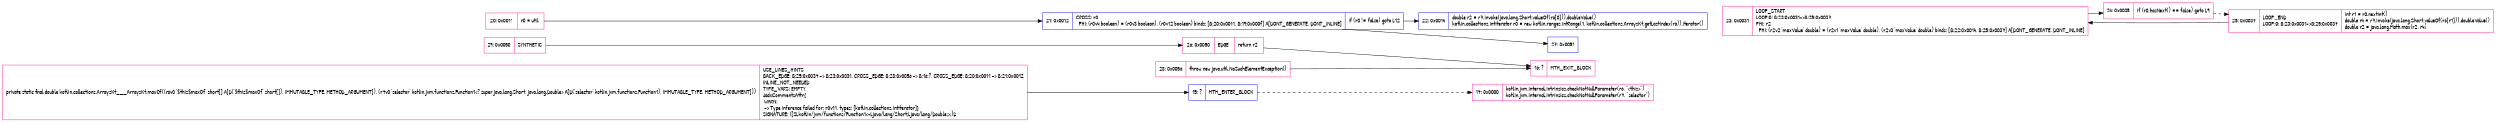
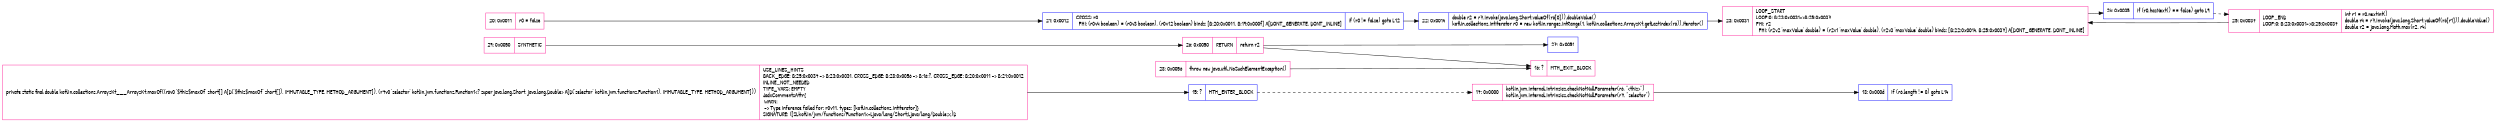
  digraph {
    fontname="Patrick Hand"
    rankdir=LR
    node [color=deeppink fontname="Patrick Hand" shape=record]
    edge [fontname="Patrick Hand"]
    n1 [color=blue label="{15\:\ ?|MTH_ENTER_BLOCK\l}"]
    n2 [label="{17\:\ 0x0000|kotlin.jvm.internal.Intrinsics.checkNotNullParameter(r6, \"\<this\>\")\lkotlin.jvm.internal.Intrinsics.checkNotNullParameter(r7, \"selector\")\l}"]
-   n4 [label="{20\:\ 0x0011|r0 = util\l}"]
+   n3 [color=blue label="{18\:\ 0x000d|if (r6.length != 0) goto L14\l}"]
+   n4 [label="{20\:\ 0x0011|r0 = false\l}"]
    n5 [color=blue label="{21\:\ 0x0012|CROSS: r0 \l  PHI: (r0v4 boolean) = (r0v3 boolean), (r0v12 boolean) binds: [B:20:0x0011, B:19:0x000f] A[DONT_GENERATE, DONT_INLINE]\l|if (r0 != false) goto L12\l}"]
    n6 [color=blue label="{22\:\ 0x0014|double r2 = r7.invoke(java.lang.Short.valueOf(r6[0])).doubleValue()\lkotlin.collections.IntIterator r0 = new kotlin.ranges.IntRange(1, kotlin.collections.ArraysKt.getLastIndex(r6)).iterator()\l}"]
    n7 [color=blue label="{27\:\ 0x0051}"]
    n8 [label="{23\:\ 0x0031|LOOP_START\lLOOP:0: B:23:0x0031\-\>B:25:0x0037\lPHI: r2 \l  PHI: (r2v2 'maxValue' double) = (r2v1 'maxValue' double), (r2v3 'maxValue' double) binds: [B:22:0x0014, B:25:0x0037] A[DONT_GENERATE, DONT_INLINE]\l}"]
-   n9 [label="{24\:\ 0x0035|if (r0.hasNext() == false) goto L9\l}"]
+   n9 [color=blue label="{24\:\ 0x0035|if (r0.hasNext() == false) goto L9\l}"]
    n10 [label="{25\:\ 0x0037|LOOP_END\lLOOP:0: B:23:0x0031\-\>B:25:0x0037\l|int r1 = r0.nextInt()\ldouble r4 = r7.invoke(java.lang.Short.valueOf(r6[r1])).doubleValue()\ldouble r2 = java.lang.Math.max(r2, r4)\l}"]
    n11 [label="{29\:\ 0x0050|SYNTHETIC\l}"]
-   n12 [label="{26\:\ 0x0050|EDGE\l|return r2\l}"]
+   n12 [label="{26\:\ 0x0050|RETURN\l|return r2\l}"]
    n13 [label="{16\:\ ?|MTH_EXIT_BLOCK\l}"]
    n14 [label="{28\:\ 0x0056|throw new java.util.NoSuchElementException()\l}"]
    n15 [label="{private static final double kotlin.collections.ArraysKt___ArraysKt.maxOf((r6v0 '$this$maxOf' short[] A[D('$this$maxOf' short[]), IMMUTABLE_TYPE, METHOD_ARGUMENT]), (r7v0 'selector' kotlin.jvm.functions.Function1\<? super java.lang.Short, java.lang.Double\> A[D('selector' kotlin.jvm.functions.Function1), IMMUTABLE_TYPE, METHOD_ARGUMENT]))  | USE_LINES_HINTS\lBACK_EDGE: B:25:0x0037 \-\> B:23:0x0031, CROSS_EDGE: B:28:0x0056 \-\> B:16:?, CROSS_EDGE: B:20:0x0011 \-\> B:21:0x0012\lINLINE_NOT_NEEDED\lTYPE_VARS: EMPTY\lJadxCommentsAttr\{\l WARN: \l \-\> Type inference failed for: r0v11, types: [kotlin.collections.IntIterator]\}\lSIGNATURE: ([SLkotlin\/jvm\/functions\/Function1\<\-Ljava\/lang\/Short;Ljava\/lang\/Double;\>;)D\l}"]
    n1 -> n2 [style=dashed]
+   n2 -> n3
    n4 -> n5
    n5 -> n6 [style=solid]
-   n5 -> n7
+   n12 -> n7
+   n6 -> n8
    n8 -> n9
    n9 -> n10 [style=dashed]
    n10 -> n8
    n11 -> n12
    n12 -> n13
    n14 -> n13
    n15 -> n1
  }
